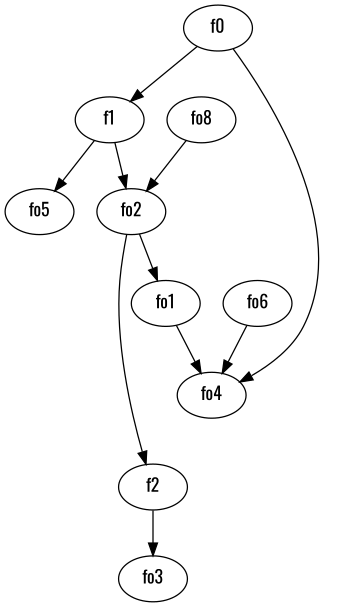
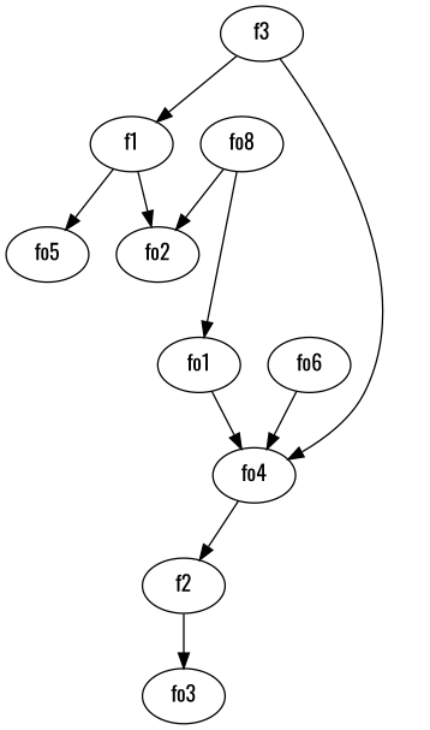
  strict digraph {
    fontname=Oswald
    node [fontname=Oswald]
    edge [fontname=Oswald weight=2]
    f1
    fo5
    fo2
    f2
    fo3
-   f3 [label=f0]
+   f3
    fo4
    fo1
    fo8
    fo6
    f1 -> fo5
    f1 -> fo2
-   fo2 -> fo1
+   fo8 -> fo1
    f2 -> fo3
    f3 -> f1
    f3 -> fo4
-   fo2 -> f2
+   fo4 -> f2
    fo1 -> fo4
    fo8 -> fo2
    fo6 -> fo4
  }
